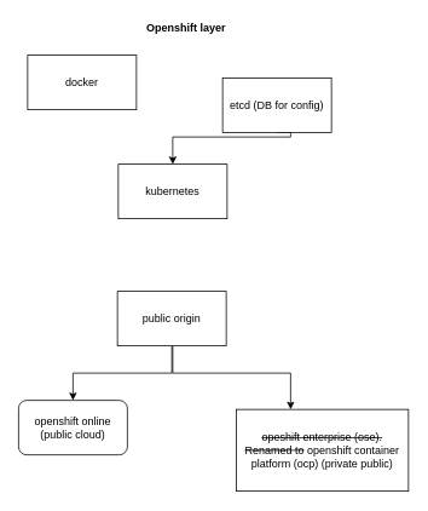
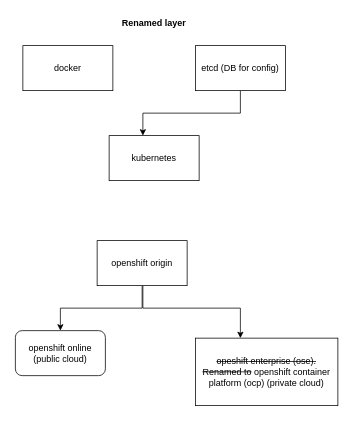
  <mxCell id="0" />
  <mxCell id="1" parent="0" />
  <mxCell id="2" value="docker" style="rounded=0;whiteSpace=wrap;html=1;" parent="1" vertex="1"><mxGeometry x="30" y="60" width="120" height="60" as="geometry" /></mxCell>
- <mxCell id="3" value="kubernetes" style="rounded=0;whiteSpace=wrap;html=1;" parent="1" vertex="1"><mxGeometry x="130" y="180" width="120" height="60" as="geometry" /></mxCell>
+ <mxCell id="3" value="kubernetes" style="rounded=0;whiteSpace=wrap;html=1;" parent="1" vertex="1"><mxGeometry x="145" y="180" width="120" height="60" as="geometry" /></mxCell>
  <mxCell id="4" value="" style="edgeStyle=orthogonalEdgeStyle;rounded=0;orthogonalLoop=1;jettySize=auto;html=1;" parent="1" source="6" target="8" edge="1"><mxGeometry relative="1" as="geometry" /></mxCell>
  <mxCell id="5" value="" style="edgeStyle=orthogonalEdgeStyle;rounded=0;orthogonalLoop=1;jettySize=auto;html=1;" parent="1" source="6" target="7" edge="1"><mxGeometry relative="1" as="geometry"><Array as="points"><mxPoint x="190" y="410" /><mxPoint x="320" y="410" /></Array></mxGeometry></mxCell>
- <mxCell id="6" value="public origin" style="rounded=0;whiteSpace=wrap;html=1;" parent="1" vertex="1"><mxGeometry x="129" y="320" width="120" height="60" as="geometry" /></mxCell>
- <mxCell id="7" value="&lt;strike&gt;opeshift enterprise (ose).&lt;br&gt;Renamed to&lt;/strike&gt; openshift container platform (ocp) (private public)" style="rounded=0;whiteSpace=wrap;html=1;" parent="1" vertex="1"><mxGeometry x="260" y="450" width="190" height="90" as="geometry" /></mxCell>
+ <mxCell id="6" value="openshift origin" style="rounded=0;whiteSpace=wrap;html=1;" parent="1" vertex="1"><mxGeometry x="129" y="320" width="120" height="60" as="geometry" /></mxCell>
+ <mxCell id="7" value="&lt;strike&gt;opeshift enterprise (ose).&lt;br&gt;Renamed to&lt;/strike&gt; openshift container platform (ocp) (private cloud)" style="rounded=0;whiteSpace=wrap;html=1;" parent="1" vertex="1"><mxGeometry x="260" y="450" width="190" height="90" as="geometry" /></mxCell>
  <mxCell id="8" value="openshift online (public cloud)" style="whiteSpace=wrap;html=1;rounded=1;" parent="1" vertex="1"><mxGeometry x="20" y="440" width="120" height="60" as="geometry" /></mxCell>
  <mxCell id="9" style="edgeStyle=orthogonalEdgeStyle;rounded=0;orthogonalLoop=1;jettySize=auto;html=1;exitX=0.5;exitY=1;exitDx=0;exitDy=0;" parent="1" source="10" target="3" edge="1"><mxGeometry relative="1" as="geometry"><Array as="points"><mxPoint x="320" y="150" /><mxPoint x="190" y="150" /></Array></mxGeometry></mxCell>
- <mxCell id="10" value="etcd (DB for config)" style="rounded=0;whiteSpace=wrap;html=1;" parent="1" vertex="1"><mxGeometry x="245" y="85" width="120" height="60" as="geometry" /></mxCell>
- <mxCell id="11" value="Openshift layer" style="text;html=1;strokeColor=none;fillColor=none;align=center;verticalAlign=middle;whiteSpace=wrap;rounded=0;fontStyle=1" parent="1" vertex="1"><mxGeometry x="100" y="20" width="210" height="20" as="geometry" /></mxCell>
+ <mxCell id="10" value="etcd (DB for config)" style="rounded=0;whiteSpace=wrap;html=1;" parent="1" vertex="1"><mxGeometry x="260" y="60" width="120" height="60" as="geometry" /></mxCell>
+ <mxCell id="11" value="Renamed layer" style="text;html=1;strokeColor=none;fillColor=none;align=center;verticalAlign=middle;whiteSpace=wrap;rounded=0;fontStyle=1" parent="1" vertex="1"><mxGeometry x="100" y="20" width="210" height="20" as="geometry" /></mxCell>
